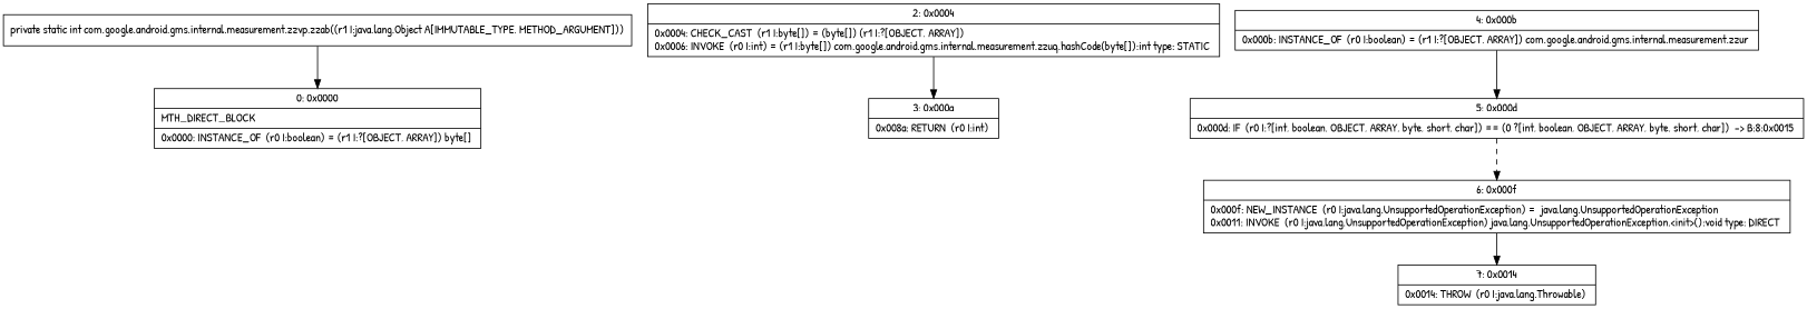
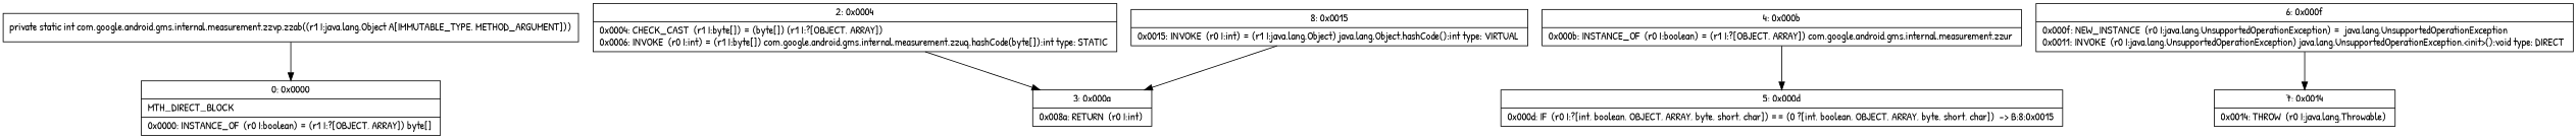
  digraph {
    fontname="Patrick Hand"
    node [fontname="Patrick Hand" shape=record]
    edge [fontname="Patrick Hand"]
    n1 [label="{0\:\ 0x0000|MTH_DIRECT_BLOCK\l|0x0000: INSTANCE_OF  (r0 I:boolean) = (r1 I:?[OBJECT, ARRAY]) byte[] \l}"]
    n2 [label="{2\:\ 0x0004|0x0004: CHECK_CAST  (r1 I:byte[]) = (byte[]) (r1 I:?[OBJECT, ARRAY]) \l0x0006: INVOKE  (r0 I:int) = (r1 I:byte[]) com.google.android.gms.internal.measurement.zzuq.hashCode(byte[]):int type: STATIC \l}"]
    n3 [label="{3\:\ 0x000a|0x008a: RETURN  (r0 I:int) \l}"]
    n4 [label="{4\:\ 0x000b|0x000b: INSTANCE_OF  (r0 I:boolean) = (r1 I:?[OBJECT, ARRAY]) com.google.android.gms.internal.measurement.zzur \l}"]
    n5 [label="{5\:\ 0x000d|0x000d: IF  (r0 I:?[int, boolean, OBJECT, ARRAY, byte, short, char]) == (0 ?[int, boolean, OBJECT, ARRAY, byte, short, char])  \-\> B:8:0x0015 \l}"]
    n6 [label="{6\:\ 0x000f|0x000f: NEW_INSTANCE  (r0 I:java.lang.UnsupportedOperationException) =  java.lang.UnsupportedOperationException \l0x0011: INVOKE  (r0 I:java.lang.UnsupportedOperationException) java.lang.UnsupportedOperationException.\<init\>():void type: DIRECT \l}"]
    n7 [label="{7\:\ 0x0014|0x0014: THROW  (r0 I:java.lang.Throwable) \l}"]
+   n8 [label="{8\:\ 0x0015|0x0015: INVOKE  (r0 I:int) = (r1 I:java.lang.Object) java.lang.Object.hashCode():int type: VIRTUAL \l}"]
    n9 [label="{private static int com.google.android.gms.internal.measurement.zzvp.zzab((r1 I:java.lang.Object A[IMMUTABLE_TYPE, METHOD_ARGUMENT])) }"]
    n2 -> n3
    n4 -> n5
-   n5 -> n6 [style=dashed]
    n6 -> n7
+   n8 -> n3
    n9 -> n1
  }
